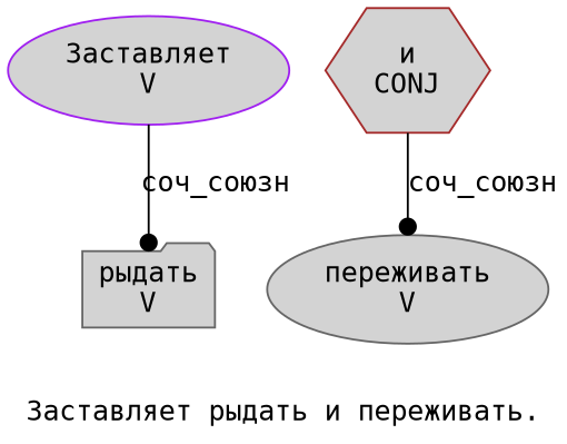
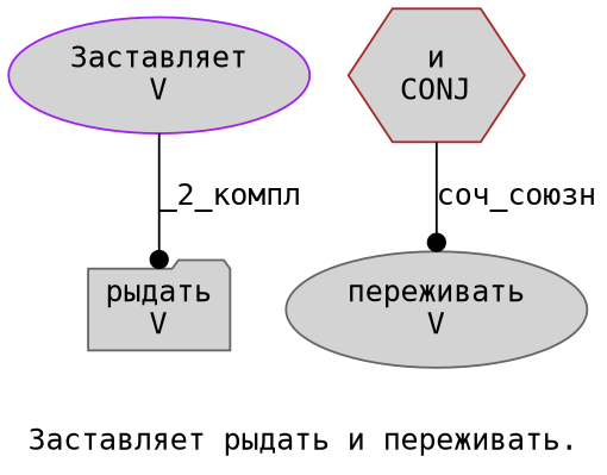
  digraph {
    fontname="DejaVu Sans Mono"
    label="Заставляет рыдать и переживать."
    node [color=gray40 fillcolor=lightgray fontname="DejaVu Sans Mono" penwidth=1 shape=ellipse style=filled]
    edge [arrowhead=dot fontname="DejaVu Sans Mono"]
    n1 [color=purple label="Заставляет\nV"]
    n2 [label="рыдать\nV" shape=folder]
    n3 [color=brown label="и\nCONJ" shape=hexagon]
    n4 [label="переживать\nV"]
-   n1 -> n2 [label="соч_союзн"]
+   n1 -> n2 [label="_2_компл"]
    n3 -> n4 [label="соч_союзн"]
  }
